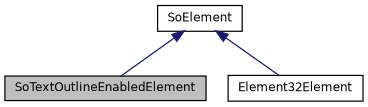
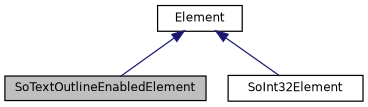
  digraph {
    node [color=black fillcolor=white fontname=Helvetica fontsize=10 shape=record style=filled]
    edge [color=midnightblue dir=back fontname=Helvetica fontsize=10 labelfontname=Helvetica labelfontsize=10 style=solid]
    n1 [fillcolor=grey75 fontcolor=black height=0.2 label=SoTextOutlineEnabledElement width=0.4]
-   n2 [height=0.2 label=Element32Element width=0.4]
-   n3 [height=0.2 label=SoElement width=0.4]
+   n2 [height=0.2 label=SoInt32Element width=0.4]
+   n3 [height=0.2 label=Element width=0.4]
    n3 -> n1
    n3 -> n2
  }
